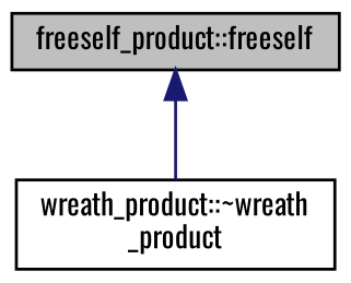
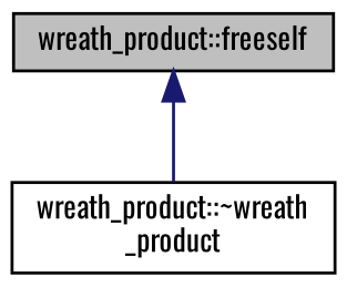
  digraph {
    rankdir=TB
    fontname=Oswald
    node [color=black fontname=Oswald fontsize=10 shape=record style=filled]
-   n1 [fillcolor=grey75 fontcolor=black height=0.2 label="freeself_product::freeself" width=0.4]
+   n1 [fillcolor=grey75 fontcolor=black height=0.2 label="wreath_product::freeself" width=0.4]
    n2 [fillcolor=white height=0.2 label="wreath_product::~wreath\l_product" width=0.4]
    n1 -> n2 [color=midnightblue dir=back fontname=Oswald fontsize=10 labelfontname=Helvetica labelfontsize=10 style=solid]
  }
